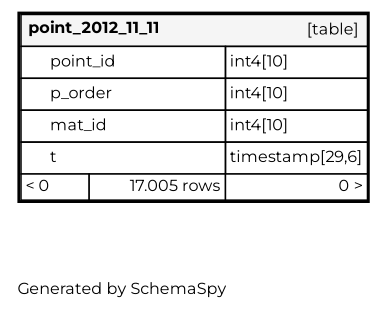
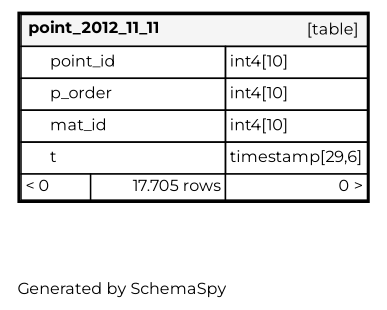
  digraph {
    bgcolor="#ffffff"
    fontname=Montserrat
    fontsize=11
    label="\nGenerated by SchemaSpy"
    labeljust=l
    nodesep=0.18
    rankdir=RL
    ranksep=0.46
    ration=compress
-   n1 [fontname=Montserrat fontsize=11 label=<     <TABLE BORDER="2" CELLBORDER="1" CELLSPACING="0" BGCOLOR="#ffffff">       <TR><TD COLSPAN="4"  BGCOLOR="#f5f5f5"><TABLE BORDER="0" CELLSPACING="0"><TR><TD ALIGN="LEFT" FIXEDSIZE="TRUE" WIDTH="120" HEIGHT="16"><B>point_2012_11_11</B></TD><TD ALIGN="RIGHT">[table]</TD></TR></TABLE></TD></TR>       <TR><TD PORT="point_id" COLSPAN="2" BGCOLOR="#ffffff" ALIGN="LEFT"><TABLE BORDER="0" CELLSPACING="0" ALIGN="LEFT"><TR ALIGN="LEFT"><TD ALIGN="LEFT" FIXEDSIZE="TRUE" WIDTH="15" HEIGHT="16"></TD><TD ALIGN="LEFT" FIXEDSIZE="TRUE" WIDTH="120" HEIGHT="16">point_id</TD></TR></TABLE></TD><TD PORT="point_id.type" ALIGN="LEFT">int4[10]</TD></TR>       <TR><TD PORT="p_order" COLSPAN="2" ALIGN="LEFT"><TABLE BORDER="0" CELLSPACING="0" ALIGN="LEFT"><TR ALIGN="LEFT"><TD ALIGN="LEFT" FIXEDSIZE="TRUE" WIDTH="15" HEIGHT="16"></TD><TD ALIGN="LEFT" FIXEDSIZE="TRUE" WIDTH="120" HEIGHT="16">p_order</TD></TR></TABLE></TD><TD PORT="p_order.type" ALIGN="LEFT">int4[10]</TD></TR>       <TR><TD PORT="mat_id" COLSPAN="2" ALIGN="LEFT"><TABLE BORDER="0" CELLSPACING="0" ALIGN="LEFT"><TR ALIGN="LEFT"><TD ALIGN="LEFT" FIXEDSIZE="TRUE" WIDTH="15" HEIGHT="16"></TD><TD ALIGN="LEFT" FIXEDSIZE="TRUE" WIDTH="120" HEIGHT="16">mat_id</TD></TR></TABLE></TD><TD PORT="mat_id.type" ALIGN="LEFT">int4[10]</TD></TR>       <TR><TD PORT="t" COLSPAN="2" ALIGN="LEFT"><TABLE BORDER="0" CELLSPACING="0" ALIGN="LEFT"><TR ALIGN="LEFT"><TD ALIGN="LEFT" FIXEDSIZE="TRUE" WIDTH="15" HEIGHT="16"></TD><TD ALIGN="LEFT" FIXEDSIZE="TRUE" WIDTH="120" HEIGHT="16">t</TD></TR></TABLE></TD><TD PORT="t.type" ALIGN="LEFT">timestamp[29,6]</TD></TR>       <TR><TD ALIGN="LEFT" BGCOLOR="#ffffff">&lt; 0</TD><TD ALIGN="RIGHT" BGCOLOR="#ffffff">17.005 rows</TD><TD ALIGN="RIGHT" BGCOLOR="#ffffff">0 &gt;</TD></TR>     </TABLE>> shape=plaintext]
+   n1 [fontname=Montserrat fontsize=11 label=<     <TABLE BORDER="2" CELLBORDER="1" CELLSPACING="0" BGCOLOR="#ffffff">       <TR><TD COLSPAN="4"  BGCOLOR="#f5f5f5"><TABLE BORDER="0" CELLSPACING="0"><TR><TD ALIGN="LEFT" FIXEDSIZE="TRUE" WIDTH="120" HEIGHT="16"><B>point_2012_11_11</B></TD><TD ALIGN="RIGHT">[table]</TD></TR></TABLE></TD></TR>       <TR><TD PORT="point_id" COLSPAN="2" BGCOLOR="#ffffff" ALIGN="LEFT"><TABLE BORDER="0" CELLSPACING="0" ALIGN="LEFT"><TR ALIGN="LEFT"><TD ALIGN="LEFT" FIXEDSIZE="TRUE" WIDTH="15" HEIGHT="16"></TD><TD ALIGN="LEFT" FIXEDSIZE="TRUE" WIDTH="120" HEIGHT="16">point_id</TD></TR></TABLE></TD><TD PORT="point_id.type" ALIGN="LEFT">int4[10]</TD></TR>       <TR><TD PORT="p_order" COLSPAN="2" ALIGN="LEFT"><TABLE BORDER="0" CELLSPACING="0" ALIGN="LEFT"><TR ALIGN="LEFT"><TD ALIGN="LEFT" FIXEDSIZE="TRUE" WIDTH="15" HEIGHT="16"></TD><TD ALIGN="LEFT" FIXEDSIZE="TRUE" WIDTH="120" HEIGHT="16">p_order</TD></TR></TABLE></TD><TD PORT="p_order.type" ALIGN="LEFT">int4[10]</TD></TR>       <TR><TD PORT="mat_id" COLSPAN="2" ALIGN="LEFT"><TABLE BORDER="0" CELLSPACING="0" ALIGN="LEFT"><TR ALIGN="LEFT"><TD ALIGN="LEFT" FIXEDSIZE="TRUE" WIDTH="15" HEIGHT="16"></TD><TD ALIGN="LEFT" FIXEDSIZE="TRUE" WIDTH="120" HEIGHT="16">mat_id</TD></TR></TABLE></TD><TD PORT="mat_id.type" ALIGN="LEFT">int4[10]</TD></TR>       <TR><TD PORT="t" COLSPAN="2" ALIGN="LEFT"><TABLE BORDER="0" CELLSPACING="0" ALIGN="LEFT"><TR ALIGN="LEFT"><TD ALIGN="LEFT" FIXEDSIZE="TRUE" WIDTH="15" HEIGHT="16"></TD><TD ALIGN="LEFT" FIXEDSIZE="TRUE" WIDTH="120" HEIGHT="16">t</TD></TR></TABLE></TD><TD PORT="t.type" ALIGN="LEFT">timestamp[29,6]</TD></TR>       <TR><TD ALIGN="LEFT" BGCOLOR="#ffffff">&lt; 0</TD><TD ALIGN="RIGHT" BGCOLOR="#ffffff">17.705 rows</TD><TD ALIGN="RIGHT" BGCOLOR="#ffffff">0 &gt;</TD></TR>     </TABLE>> shape=plaintext]
  }
